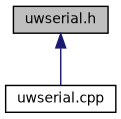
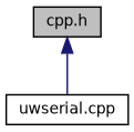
  digraph {
    node [color=black fontname=Helvetica fontsize=10 shape=record style=filled]
-   n1 [fillcolor=grey75 fontcolor=black height=0.2 label="uwserial.h" width=0.4]
+   n1 [fillcolor=grey75 fontcolor=black height=0.2 label="cpp.h" width=0.4]
    n2 [fillcolor=white height=0.2 label="uwserial.cpp" width=0.4]
    n1 -> n2 [color=midnightblue dir=back fontname=Helvetica fontsize=10 labelfontname=Helvetica labelfontsize=10 style=solid]
  }
